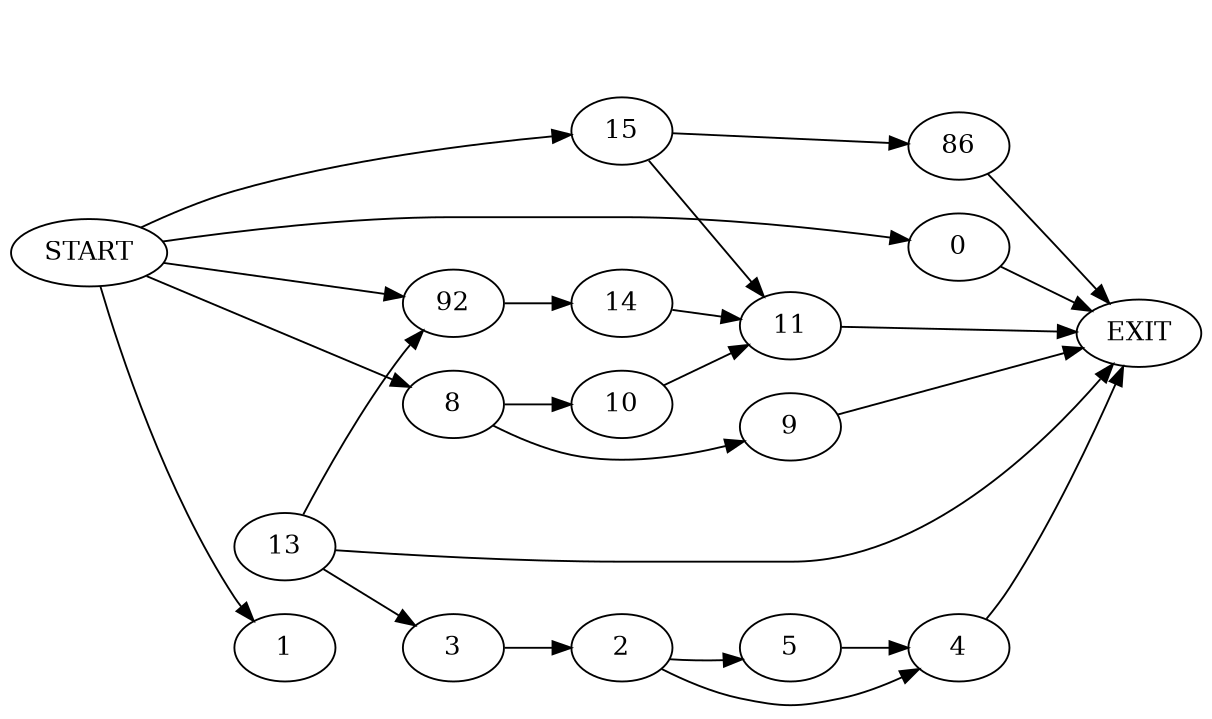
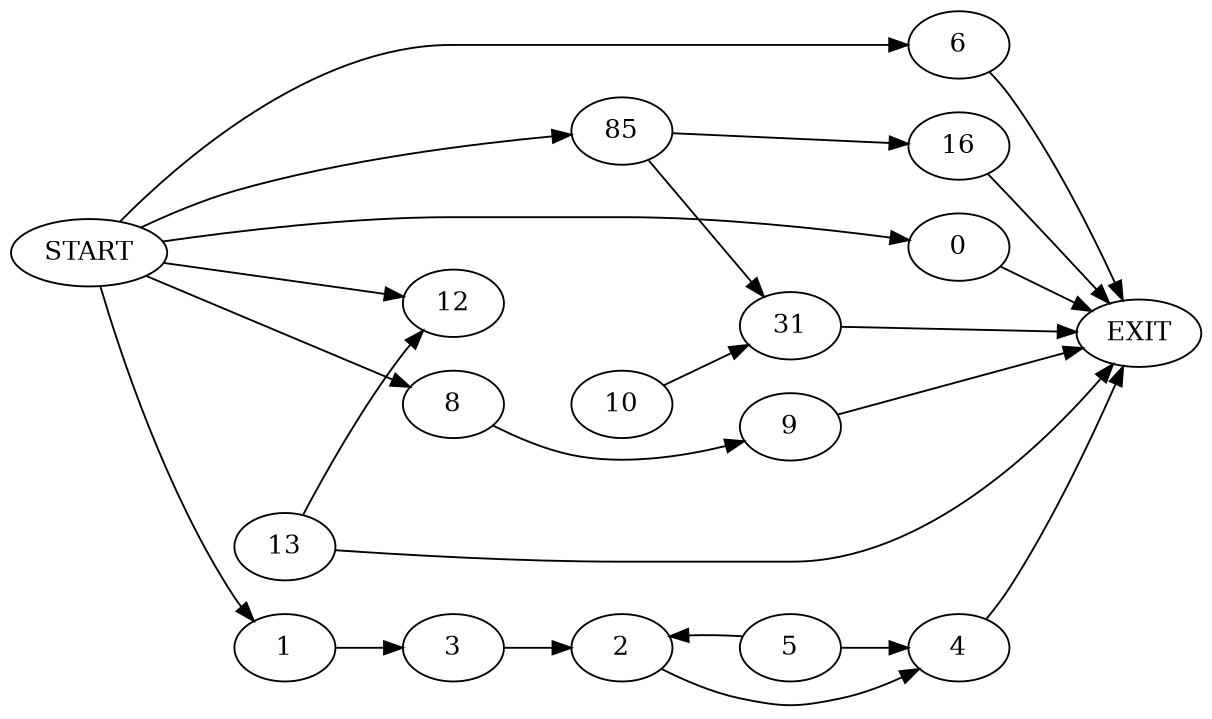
  digraph {
    rankdir=LR
    n1 [label=START]
    1
+   6
    n4 [label=0]
    8
-   12 [label=92]
-   15
+   12
+   15 [label=85]
    3
    n9 [label=EXIT]
    9
    10
-   14
-   11
-   16 [label=86]
+   11 [label=31]
+   16
    2
    4
    5
    13
    n1 -> 1
+   n1 -> 6
    n1 -> n4
    n1 -> 8
    n1 -> 12
    n1 -> 15
-   13 -> 3
+   1 -> 3
+   6 -> n9
    n4 -> n9
    8 -> 9
-   8 -> 10
-   12 -> 14
    15 -> 11
    15 -> 16
    3 -> 2
    9 -> n9
    10 -> 11
-   14 -> 11
    11 -> n9
    16 -> n9
    2 -> 4
-   2 -> 5
+   5 -> 2
    4 -> n9
    5 -> 4
    13 -> 12
    13 -> n9
  }
